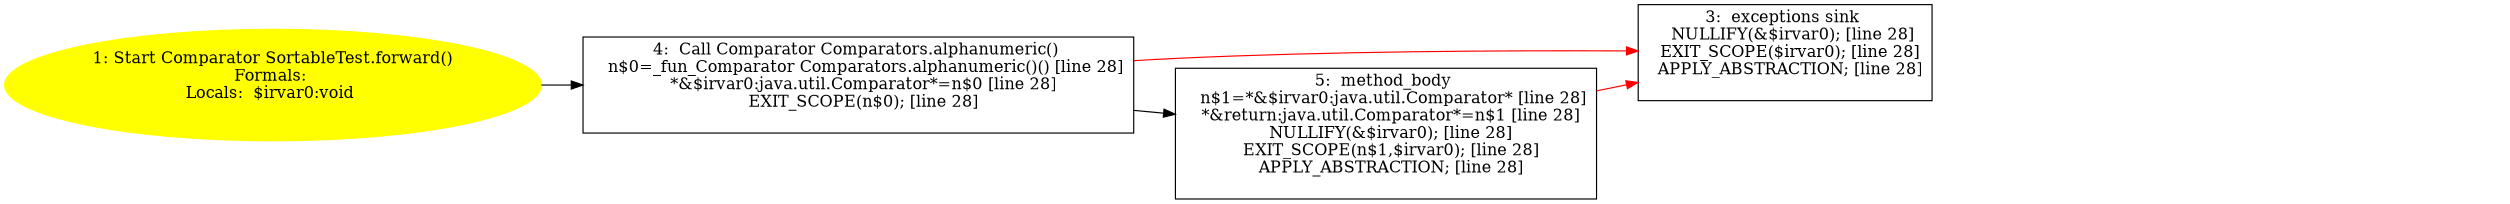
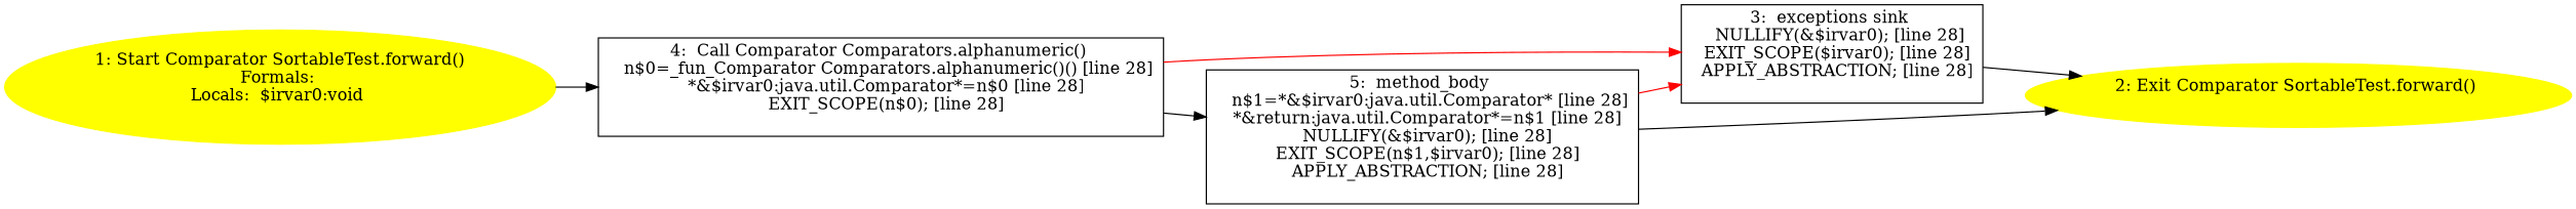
  digraph {
    rankdir=LR
    node [shape=box]
    n1 [color=yellow label="1: Start Comparator SortableTest.forward()\nFormals: \nLocals:  $irvar0:void \n  " style=filled shape=""]
    n2 [label="4:  Call Comparator Comparators.alphanumeric() \n   n$0=_fun_Comparator Comparators.alphanumeric()() [line 28]\n  *&$irvar0:java.util.Comparator*=n$0 [line 28]\n  EXIT_SCOPE(n$0); [line 28]\n "]
    n3 [label="3:  exceptions sink \n   NULLIFY(&$irvar0); [line 28]\n  EXIT_SCOPE($irvar0); [line 28]\n  APPLY_ABSTRACTION; [line 28]\n "]
    n4 [label="5:  method_body \n   n$1=*&$irvar0:java.util.Comparator* [line 28]\n  *&return:java.util.Comparator*=n$1 [line 28]\n  NULLIFY(&$irvar0); [line 28]\n  EXIT_SCOPE(n$1,$irvar0); [line 28]\n  APPLY_ABSTRACTION; [line 28]\n "]
+   n5 [color=yellow label="2: Exit Comparator SortableTest.forward() \n  " style=filled shape=""]
    n1 -> n2
    n2 -> n3 [color=red]
    n2 -> n4
+   n3 -> n5
    n4 -> n3 [color=red]
+   n4 -> n5
  }
